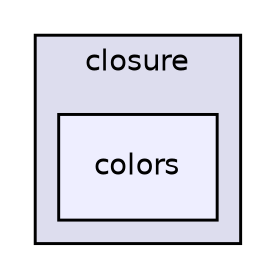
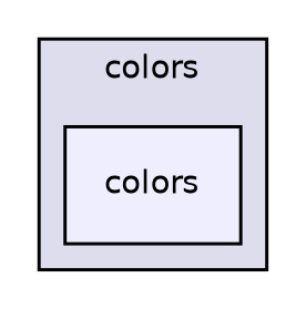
  digraph {
    compound=true
    n1 [fillcolor="#eeeeff" fontname=Helvetica fontsize=10 label=colors pencolor=black shape=box style=filled]
    subgraph cluster_1 {
      bgcolor="#ddddee"
      fontname=Helvetica
      fontsize=10
-     label=closure
+     label=colors
      pencolor=black
      n1
    }
  }
